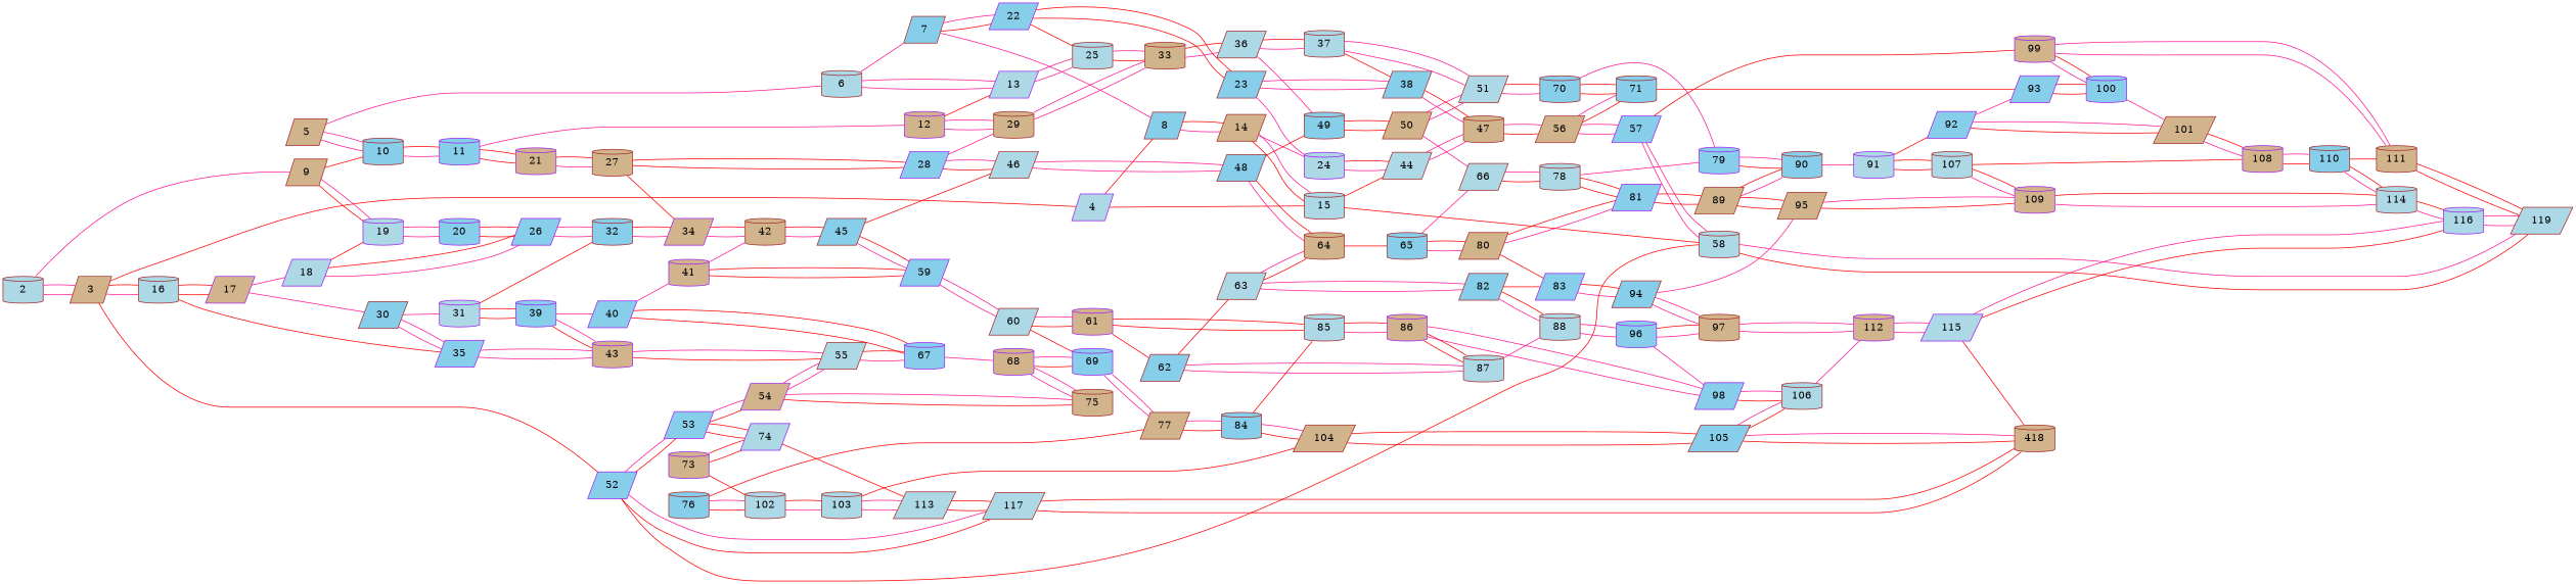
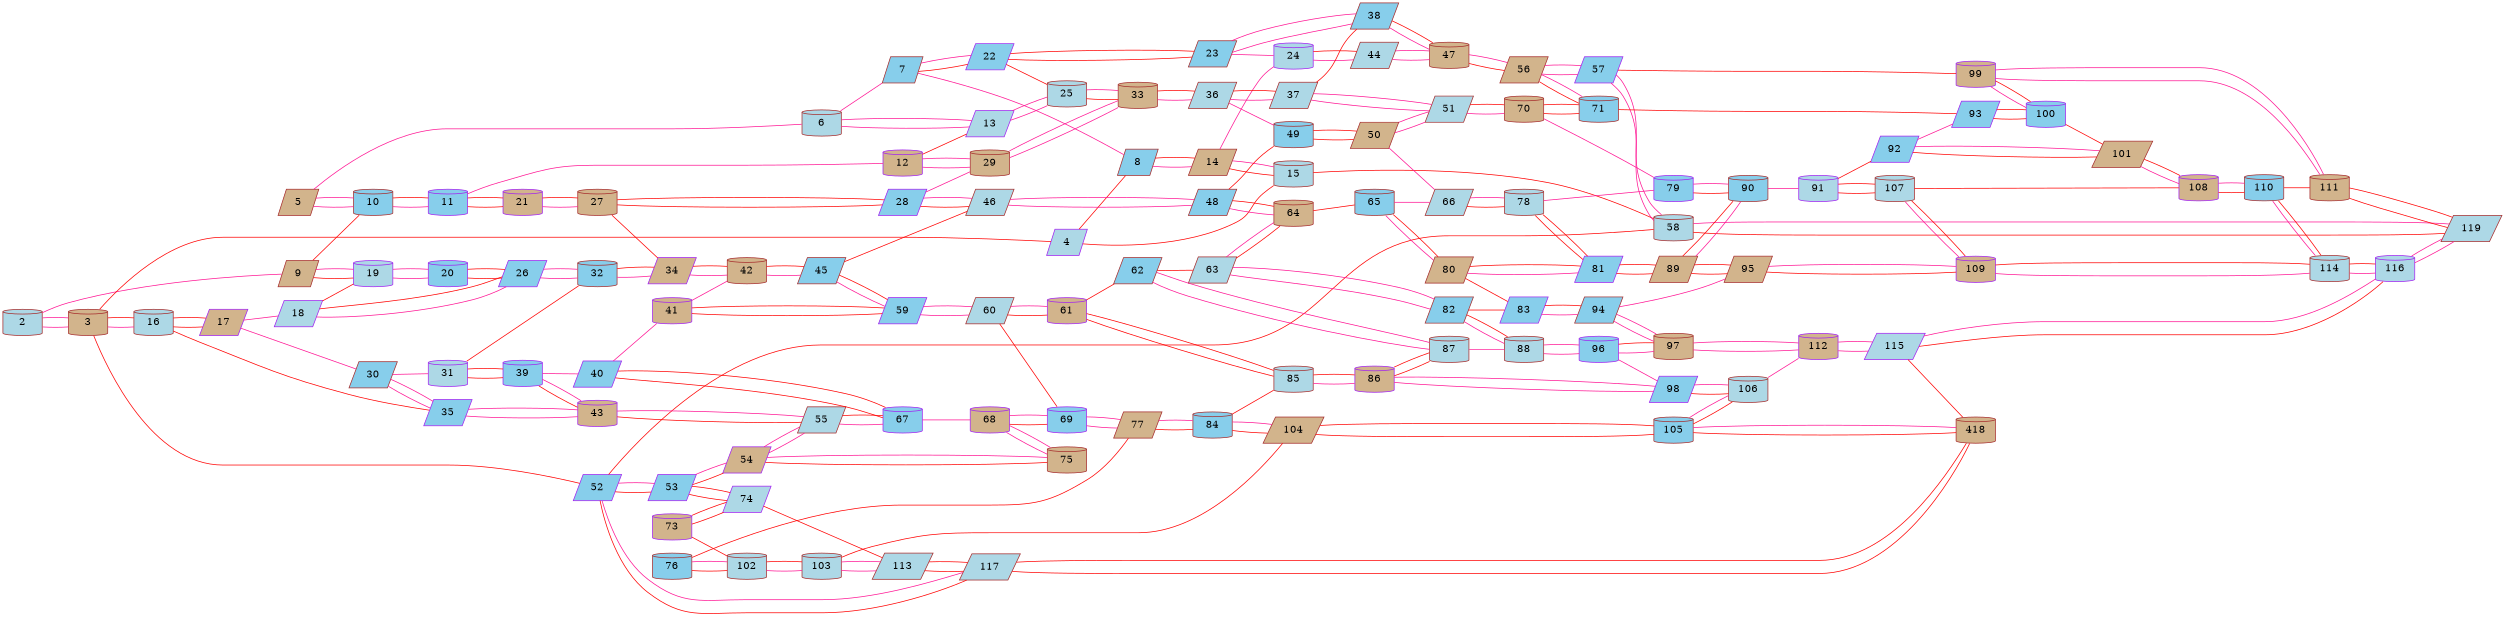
  graph {
    rankdir=LR
    node [color=brown fillcolor=skyblue shape=cylinder style=filled]
    edge [color=deeppink]
    2 [fillcolor=lightblue]
-   3 [fillcolor=tan shape=parallelogram]
+   3 [fillcolor=tan]
    9 [fillcolor=tan shape=parallelogram]
    5 [fillcolor=tan shape=parallelogram]
    6 [fillcolor=lightblue]
    10
    4 [color=purple fillcolor=lightblue shape=parallelogram]
    16 [fillcolor=lightblue]
    52 [color=purple shape=parallelogram]
    19 [color=purple fillcolor=lightblue]
    8 [shape=parallelogram]
    15 [fillcolor=lightblue]
    17 [color=purple fillcolor=tan shape=parallelogram]
    35 [color=purple shape=parallelogram]
    58 [fillcolor=lightblue]
    53 [color=purple shape=parallelogram]
    117 [fillcolor=lightblue shape=parallelogram]
    14 [fillcolor=tan shape=parallelogram]
    44 [fillcolor=lightblue shape=parallelogram]
    7 [shape=parallelogram]
    13 [color=purple fillcolor=lightblue shape=parallelogram]
    11 [color=purple]
    22 [color=purple shape=parallelogram]
    25 [fillcolor=lightblue]
    23 [shape=parallelogram]
    24 [color=purple fillcolor=lightblue]
    20 [color=purple]
    12 [color=purple fillcolor=tan]
    21 [color=purple fillcolor=tan]
    29 [fillcolor=tan]
    27 [fillcolor=tan]
    33 [fillcolor=tan]
    47 [fillcolor=tan]
    119 [fillcolor=lightblue shape=parallelogram]
    18 [color=purple fillcolor=lightblue shape=parallelogram]
    30 [shape=parallelogram]
    43 [color=purple fillcolor=tan]
    26 [color=purple shape=parallelogram]
    31 [color=purple fillcolor=lightblue]
    32
    28 [color=purple shape=parallelogram]
    34 [color=purple fillcolor=tan shape=parallelogram]
    38 [shape=parallelogram]
    36 [fillcolor=lightblue shape=parallelogram]
    46 [fillcolor=lightblue shape=parallelogram]
    42 [fillcolor=tan]
    48 [shape=parallelogram]
    39 [color=purple]
    40 [color=purple shape=parallelogram]
-   37 [fillcolor=lightblue]
+   37 [fillcolor=lightblue shape=parallelogram]
    49
    45 [shape=parallelogram]
    55 [fillcolor=lightblue shape=parallelogram]
    51 [fillcolor=lightblue shape=parallelogram]
    50 [fillcolor=tan shape=parallelogram]
-   70
+   70 [fillcolor=tan]
    56 [fillcolor=tan shape=parallelogram]
    41 [color=purple fillcolor=tan]
    67 [color=purple]
    59 [color=purple shape=parallelogram]
    68 [color=purple fillcolor=tan]
    60 [fillcolor=lightblue shape=parallelogram]
    64 [fillcolor=tan]
    57 [color=purple shape=parallelogram]
    71
    65
    66 [fillcolor=lightblue shape=parallelogram]
    78 [fillcolor=lightblue]
    79 [color=purple]
    54 [color=purple fillcolor=tan shape=parallelogram]
    74 [color=purple fillcolor=lightblue shape=parallelogram]
    n72 [fillcolor=tan label=418]
    75 [fillcolor=tan]
    113 [fillcolor=lightblue shape=parallelogram]
    99 [color=purple fillcolor=tan]
    93 [color=purple shape=parallelogram]
    100 [color=purple]
    111 [fillcolor=tan]
    61 [color=purple fillcolor=tan]
    69 [color=purple]
    62 [shape=parallelogram]
    85 [fillcolor=lightblue]
    77 [fillcolor=tan shape=parallelogram]
    63 [fillcolor=lightblue shape=parallelogram]
    87 [fillcolor=lightblue]
    86 [color=purple fillcolor=tan]
    82 [shape=parallelogram]
    88 [fillcolor=lightblue]
    83 [color=purple shape=parallelogram]
    80 [fillcolor=tan shape=parallelogram]
    81 [color=purple shape=parallelogram]
    84
    90
    73 [color=purple fillcolor=tan]
    102 [fillcolor=lightblue]
    76
    103 [fillcolor=lightblue]
    104 [fillcolor=tan shape=parallelogram]
    89 [fillcolor=tan shape=parallelogram]
    91 [color=purple fillcolor=lightblue]
    94 [shape=parallelogram]
    95 [fillcolor=tan shape=parallelogram]
    96 [color=purple]
    97 [fillcolor=tan]
-   105 [shape=parallelogram]
+   105
    98 [color=purple shape=parallelogram]
    106 [fillcolor=lightblue]
    109 [color=purple fillcolor=tan]
    92 [color=purple shape=parallelogram]
    107 [fillcolor=lightblue]
    101 [fillcolor=tan shape=parallelogram]
    108 [color=purple fillcolor=tan]
    112 [color=purple fillcolor=tan]
    114 [fillcolor=lightblue]
    115 [color=purple fillcolor=lightblue shape=parallelogram]
    110
    116 [color=purple fillcolor=lightblue]
    2 -- 3
    2 -- 3
    2 -- 9
    3 -- 4 [color=red]
    3 -- 16
    3 -- 16 [color=red]
    3 -- 52 [color=red]
    9 -- 10 [color=red]
    9 -- 19 [color=red]
    9 -- 19
    5 -- 6
    5 -- 10
    5 -- 10
    6 -- 7
    6 -- 13
    6 -- 13
    10 -- 11
    10 -- 11 [color=red]
    4 -- 8 [color=red]
    4 -- 15 [color=red]
    16 -- 17 [color=red]
    16 -- 17 [color=red]
    16 -- 35 [color=red]
    52 -- 58 [color=red]
    52 -- 53 [color=red]
    52 -- 53
    52 -- 117 [color=red]
    52 -- 117
    19 -- 20
    19 -- 20
    8 -- 14
    8 -- 14 [color=red]
    15 -- 58 [color=red]
-   15 -- 44 [color=red]
    17 -- 18
    17 -- 30
    35 -- 43
    35 -- 43
    58 -- 119 [color=red]
    58 -- 119
    53 -- 54 [color=red]
    53 -- 54
    53 -- 74 [color=red]
    53 -- 74 [color=red]
    117 -- n72 [color=red]
    117 -- n72 [color=red]
    14 -- 15 [color=red]
    14 -- 15
    14 -- 24
    44 -- 47
    44 -- 47
    7 -- 8
    7 -- 22 [color=red]
    7 -- 22
    13 -- 25
    13 -- 25
    11 -- 12
    11 -- 21 [color=red]
    11 -- 21 [color=red]
    22 -- 25 [color=red]
    22 -- 23 [color=red]
    22 -- 23 [color=red]
    25 -- 33 [color=red]
    25 -- 33
    23 -- 24
    23 -- 38
    23 -- 38
    24 -- 44
    24 -- 44 [color=red]
    20 -- 26 [color=red]
    20 -- 26 [color=red]
    12 -- 13 [color=red]
    12 -- 29
    12 -- 29
    21 -- 27
    21 -- 27 [color=red]
    29 -- 33
    29 -- 33
    27 -- 28 [color=red]
    27 -- 28 [color=red]
    27 -- 34 [color=red]
    33 -- 36
    33 -- 36 [color=red]
    47 -- 56 [color=red]
    47 -- 56
    18 -- 19 [color=red]
    18 -- 26
    18 -- 26 [color=red]
    30 -- 35
    30 -- 35
    30 -- 31
    43 -- 55 [color=red]
    43 -- 55
    26 -- 32
    26 -- 32
    31 -- 32 [color=red]
    31 -- 39 [color=red]
    31 -- 39 [color=red]
    32 -- 34
    32 -- 34 [color=red]
    28 -- 29
    28 -- 46 [color=red]
    28 -- 46
    34 -- 42
    34 -- 42 [color=red]
    38 -- 47
    38 -- 47 [color=red]
    36 -- 37
    36 -- 37 [color=red]
    36 -- 49
    46 -- 48
    46 -- 48
    42 -- 45
    42 -- 45 [color=red]
    48 -- 49 [color=red]
    48 -- 64
    48 -- 64 [color=red]
    39 -- 43 [color=red]
    39 -- 43
    39 -- 40
    40 -- 41
    40 -- 67 [color=red]
    40 -- 67 [color=red]
    37 -- 38 [color=red]
    37 -- 51
    37 -- 51
    49 -- 50 [color=red]
    49 -- 50 [color=red]
    45 -- 46 [color=red]
    45 -- 59
    45 -- 59 [color=red]
    55 -- 67
    55 -- 67 [color=red]
    51 -- 70
    51 -- 70 [color=red]
    50 -- 51
    50 -- 51
    50 -- 66
    70 -- 71 [color=red]
    70 -- 71 [color=red]
    70 -- 79
    56 -- 57
    56 -- 57
    56 -- 71 [color=red]
    56 -- 71
    41 -- 42
    41 -- 59 [color=red]
    41 -- 59 [color=red]
    67 -- 68
    59 -- 60
    59 -- 60
    68 -- 75
    68 -- 75
    68 -- 69 [color=red]
    68 -- 69
    60 -- 61 [color=red]
    60 -- 61
    60 -- 69 [color=red]
    64 -- 65 [color=red]
    57 -- 58
    57 -- 58
    57 -- 99 [color=red]
    71 -- 93 [color=red]
    65 -- 66
    65 -- 80
    65 -- 80 [color=red]
    66 -- 78 [color=red]
    66 -- 78
    78 -- 79
    78 -- 81 [color=red]
    78 -- 81 [color=red]
    79 -- 90 [color=red]
    79 -- 90
    54 -- 55
    54 -- 55
    54 -- 75 [color=red]
    54 -- 75
    74 -- 113 [color=red]
    113 -- 117 [color=red]
    113 -- 117 [color=red]
    99 -- 100
    99 -- 100 [color=red]
    99 -- 111
    99 -- 111
    93 -- 100 [color=red]
    93 -- 100 [color=red]
-   100 -- 101
+   100 -- 101 [color=red]
    111 -- 119 [color=red]
    111 -- 119 [color=red]
    61 -- 62 [color=red]
    61 -- 85 [color=red]
    61 -- 85 [color=red]
    69 -- 77
    69 -- 77
    62 -- 63 [color=red]
    62 -- 87
    62 -- 87
    85 -- 86
    85 -- 86 [color=red]
    77 -- 84 [color=red]
    77 -- 84
    63 -- 64 [color=red]
    63 -- 64
    63 -- 82
    63 -- 82
    87 -- 88
    86 -- 87 [color=red]
    86 -- 87 [color=red]
    86 -- 98
    86 -- 98
    82 -- 88
    82 -- 88 [color=red]
    82 -- 83 [color=red]
    88 -- 96
    88 -- 96
    83 -- 94
    83 -- 94 [color=red]
    80 -- 83 [color=red]
    80 -- 81
    80 -- 81 [color=red]
    81 -- 89 [color=red]
    81 -- 89 [color=red]
    84 -- 85 [color=red]
    84 -- 104 [color=red]
    84 -- 104
    90 -- 91
    73 -- 74 [color=red]
    73 -- 74 [color=red]
    73 -- 102 [color=red]
    102 -- 103
    102 -- 103 [color=red]
    76 -- 77 [color=red]
    76 -- 102 [color=red]
    76 -- 102
    103 -- 113
    103 -- 113
    103 -- 104 [color=red]
    104 -- 105 [color=red]
    104 -- 105 [color=red]
    89 -- 90
    89 -- 90 [color=red]
    89 -- 95 [color=red]
    89 -- 95 [color=red]
    91 -- 92 [color=red]
    91 -- 107 [color=red]
    91 -- 107 [color=red]
    94 -- 95
    94 -- 97
    94 -- 97
    95 -- 109 [color=red]
    95 -- 109
    96 -- 97
    96 -- 97 [color=red]
    96 -- 98
    97 -- 112
    97 -- 112
    105 -- n72 [color=red]
    105 -- n72
    105 -- 106 [color=red]
    105 -- 106
    98 -- 106 [color=red]
    98 -- 106
    106 -- 112
    109 -- 114
    109 -- 114 [color=red]
    92 -- 93
    92 -- 101 [color=red]
    92 -- 101
    107 -- 109
    107 -- 109 [color=red]
    107 -- 108 [color=red]
    101 -- 108
    101 -- 108 [color=red]
    108 -- 110 [color=red]
    108 -- 110
    112 -- 115
    112 -- 115
    114 -- 116
    114 -- 116 [color=red]
    115 -- n72 [color=red]
    115 -- 116 [color=red]
    115 -- 116
    110 -- 111 [color=red]
    110 -- 114
    110 -- 114 [color=red]
    116 -- 119
    116 -- 119
  }
